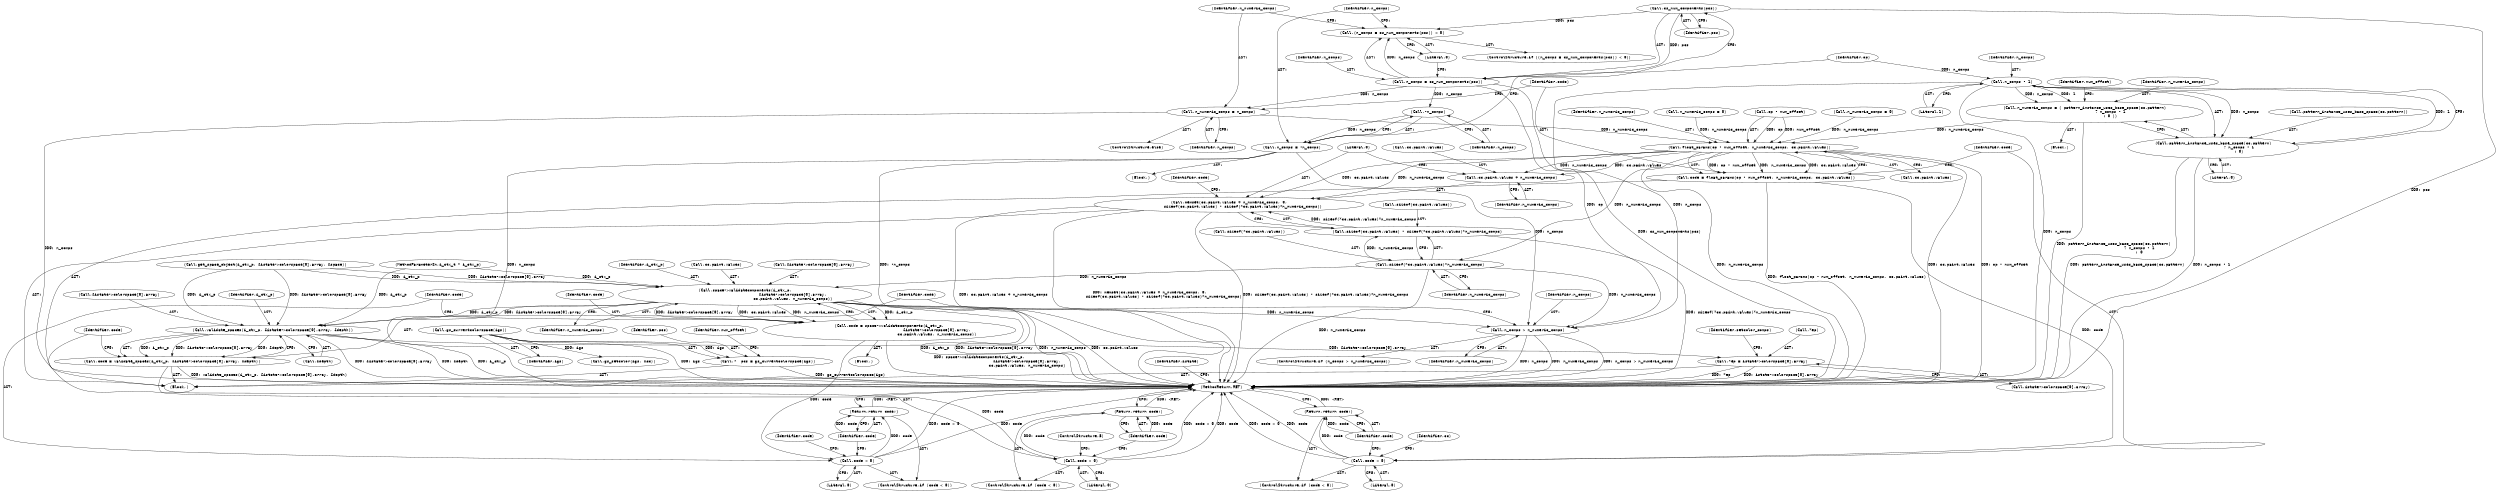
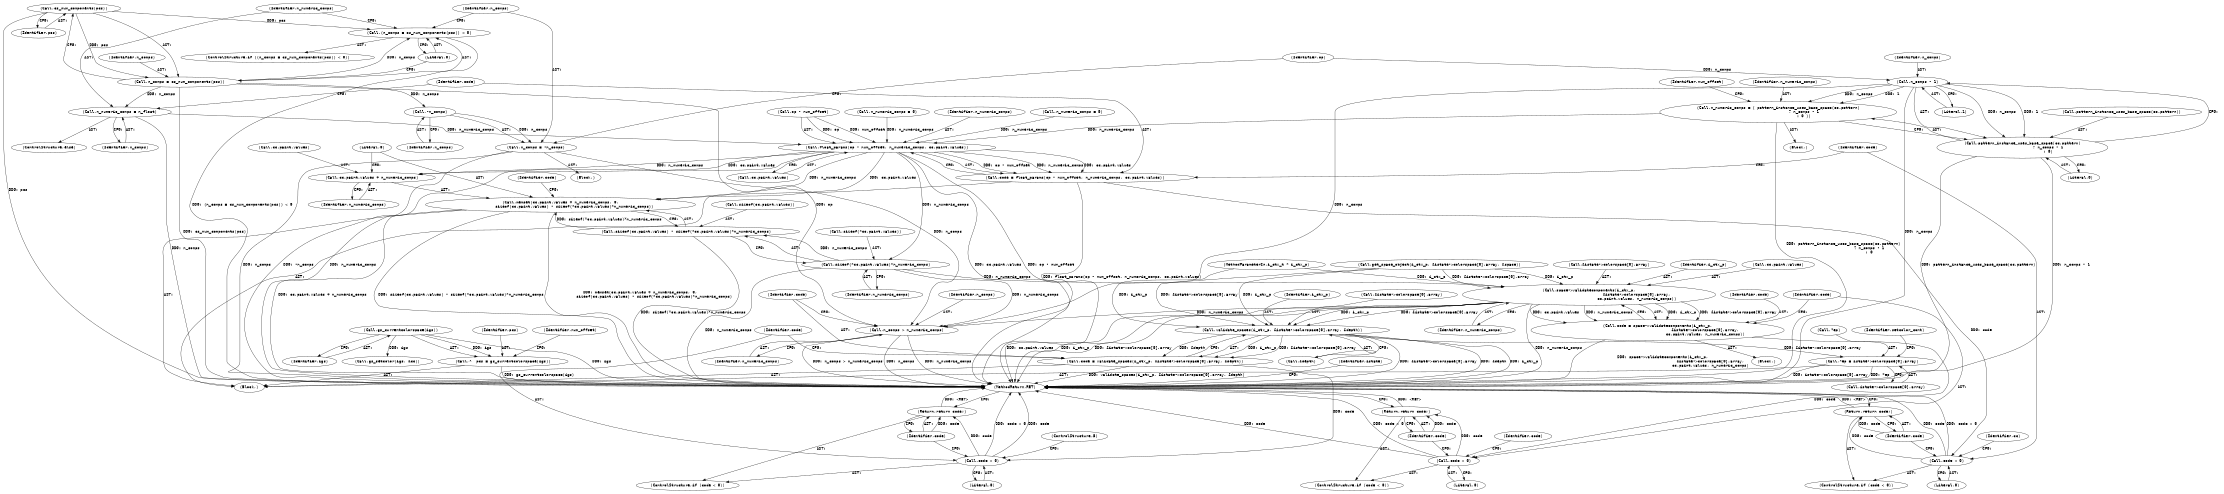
  digraph {
    fontname="DejaVu Sans Mono"
    node [fontname="DejaVu Sans Mono"]
    edge [fontname="DejaVu Sans Mono"]
    n1 [label="(Call,cs_num_components(pcs))"]
    n2 [label="(Call,(n_comps = cs_num_components(pcs)) < 0)"]
    n3 [label="(Call,n_comps = cs_num_components(pcs))"]
    n4 [label="(MethodReturn,RET)"]
    n5 [label="(Identifier,pcs)"]
    n6 [label="(Literal,0)"]
    n7 [label="(ControlStructure,if ((n_comps = cs_num_components(pcs)) < 0))"]
    n8 [label="(Call,-n_comps)"]
    n9 [label="(Call,n_comps > n_numeric_comps)"]
-   n10 [label="(Call,n_numeric_comps = n_comps)"]
+   n10 [label="(Call,n_numeric_comps = n_float)"]
    n11 [label="(Return,return code;)"]
    n12 [label="(Return,return code;)"]
    n13 [label="(Return,return code;)"]
    n14 [label="(Call,*  pcs = gs_currentcolorspace(igs))"]
    n15 [label="(Block,)"]
    n16 [label="(Call,gs_currentcolorspace(igs))"]
    n17 [label="(Identifier,igs)"]
    n18 [label="(Call,gs_setcolor(igs, &cc))"]
    n19 [label="(Call,n_comps = -n_comps)"]
    n20 [label="(Identifier,n_comps)"]
-   n21 [label="(ControlStructure,if (n_comps > n_numeric_comps))"]
    n22 [label="(Identifier,n_numeric_comps)"]
    n23 [label="(Call,float_params(op - num_offset, n_numeric_comps, cc.paint.values))"]
    n24 [label="(ControlStructure,else)"]
    n25 [label="(Identifier,n_comps)"]
    n26 [label="(Block,)"]
    n27 [label="(Call,n_comps - 1)"]
    n28 [label="(Call,n_numeric_comps = ( pattern_instance_uses_base_space(cc.pattern)\n                      ? n_comps - 1\n                      : 0 ))"]
    n29 [label="(Call,pattern_instance_uses_base_space(cc.pattern)\n                      ? n_comps - 1\n                      : 0)"]
    n30 [label="(Literal,1)"]
    n31 [label="(Block,)"]
    n32 [label="(Literal,0)"]
    n33 [label="(Call,code = float_params(op - num_offset, n_numeric_comps, cc.paint.values))"]
    n34 [label="(Call,memset(cc.paint.values + n_numeric_comps, 0,\n            sizeof(cc.paint.values) - sizeof(*cc.paint.values)*n_numeric_comps))"]
    n35 [label="(Call,cc.paint.values + n_numeric_comps)"]
    n36 [label="(Call,sizeof(*cc.paint.values)*n_numeric_comps)"]
    n37 [label="(Call,cc.paint.values)"]
    n38 [label="(Call,code < 0)"]
    n39 [label="(Call,sizeof(cc.paint.values) - sizeof(*cc.paint.values)*n_numeric_comps)"]
    n40 [label="(Identifier,n_numeric_comps)"]
    n41 [label="(Call,space->validatecomponents(i_ctx_p,\n                                         &istate->colorspace[0].array,\n                                         cc.paint.values, n_numeric_comps))"]
    n42 [label="(Identifier,n_numeric_comps)"]
    n43 [label="(Literal,0)"]
    n44 [label="(ControlStructure,if (code < 0))"]
    n45 [label="(Identifier,code)"]
    n46 [label="(Call,code = space->validatecomponents(i_ctx_p,\n                                         &istate->colorspace[0].array,\n                                         cc.paint.values, n_numeric_comps))"]
    n47 [label="(Call,validate_spaces(i_ctx_p, &istate->colorspace[0].array, &depth))"]
    n48 [label="(Identifier,n_numeric_comps)"]
    n49 [label="(Call,code < 0)"]
    n50 [label="(Block,)"]
    n51 [label="(Call,code = validate_spaces(i_ctx_p, &istate->colorspace[0].array, &depth))"]
    n52 [label="(Call,*ep = istate->colorspace[0].array)"]
    n53 [label="(Call,&depth)"]
    n54 [label="(Literal,0)"]
    n55 [label="(ControlStructure,if (code < 0))"]
    n56 [label="(Identifier,code)"]
    n57 [label="(Call,code < 0)"]
    n58 [label="(Call,istate->colorspace[0].array)"]
    n59 [label="(ControlStructure,if (code < 0))"]
    n60 [label="(Literal,0)"]
    n61 [label="(Identifier,code)"]
    n62 [label="(Identifier,code)"]
    n63 [label="(Identifier,code)"]
    n64 [label="(Identifier,n_numeric_comps)"]
    n65 [label="(Call,pattern_instance_uses_base_space(cc.pattern))"]
    n66 [label="(Identifier,i_ctx_p)"]
    n67 [label="(Identifier,op)"]
    n68 [label="(Identifier,n_numeric_comps)"]
    n69 [label="(Call,sizeof(*cc.paint.values))"]
    n70 [label="(Identifier,code)"]
    n71 [label="(Call,n_numeric_comps = 0)"]
-   n72 [label="(Identifier,setcolor_comps)"]
+   n72 [label="(Identifier,setcolor_cont)"]
    n73 [label="(ControlStructure,5)"]
    n74 [label="(Call,&istate->colorspace[0].array)"]
    n75 [label="(Identifier,n_comps)"]
    n76 [label="(Identifier,code)"]
    n77 [label="(Identifier,n_comps)"]
    n78 [label="(Identifier,cc)"]
    n79 [label="(Call,op - num_offset)"]
    n80 [label="(MethodParameterIn,i_ctx_t * i_ctx_p)"]
    n81 [label="(Identifier,num_offset)"]
    n82 [label="(Identifier,istate)"]
    n83 [label="(Identifier,n_numeric_comps)"]
    n84 [label="(Identifier,code)"]
    n85 [label="(Identifier,code)"]
    n86 [label="(Call,cc.paint.values)"]
    n87 [label="(Literal,0)"]
    n88 [label="(Call,sizeof(cc.paint.values))"]
    n89 [label="(Identifier,num_offset)"]
    n90 [label="(Identifier,code)"]
    n91 [label="(Identifier,n_comps)"]
    n92 [label="(Call,cc.paint.values)"]
    n93 [label="(Identifier,code)"]
    n94 [label="(Call,*ep)"]
    n95 [label="(Identifier,i_ctx_p)"]
    n96 [label="(Call,n_numeric_comps = 0)"]
    n97 [label="(Call,&istate->colorspace[0].array)"]
    n98 [label="(Identifier,n_comps)"]
    n99 [label="(Call,get_space_object(i_ctx_p, &istate->colorspace[0].array, &space))"]
    n100 [label="(Identifier,pcs)"]
    n1 -> n2 [label="DDG: pcs"]
    n1 -> n3 [label="AST: "]
    n1 -> n3 [label="DDG: pcs"]
    n1 -> n4 [label="DDG: pcs"]
    n1 -> n5 [label="CFG: "]
+   n2 -> n4 [label="DDG: (n_comps = cs_num_components(pcs)) < 0"]
    n2 -> n6 [label="CFG: "]
    n2 -> n7 [label="AST: "]
    n3 -> n1 [label="CFG: "]
    n3 -> n2 [label="AST: "]
    n3 -> n2 [label="DDG: n_comps"]
    n3 -> n4 [label="DDG: cs_num_components(pcs)"]
    n3 -> n8 [label="DDG: n_comps"]
    n3 -> n9 [label="DDG: op"]
    n3 -> n10 [label="DDG: n_comps"]
    n4 -> n11 [label="CFG: "]
    n4 -> n12 [label="CFG: "]
    n4 -> n13 [label="CFG: "]
    n5 -> n1 [label="AST: "]
    n6 -> n2 [label="AST: "]
    n6 -> n3 [label="CFG: "]
    n8 -> n19 [label="AST: "]
    n8 -> n19 [label="DDG: n_comps"]
    n8 -> n20 [label="CFG: "]
    n9 -> n4 [label="DDG: n_comps"]
    n9 -> n4 [label="DDG: n_numeric_comps"]
    n9 -> n4 [label="DDG: n_comps > n_numeric_comps"]
-   n9 -> n21 [label="AST: "]
    n9 -> n22 [label="CFG: "]
    n10 -> n4 [label="DDG: n_comps"]
    n10 -> n23 [label="DDG: n_numeric_comps"]
    n10 -> n24 [label="AST: "]
    n10 -> n25 [label="CFG: "]
    n11 -> n4 [label="DDG: <RET>"]
    n11 -> n44 [label="AST: "]
    n11 -> n45 [label="CFG: "]
    n12 -> n4 [label="DDG: <RET>"]
    n12 -> n55 [label="AST: "]
    n12 -> n56 [label="CFG: "]
    n13 -> n4 [label="DDG: <RET>"]
    n13 -> n59 [label="AST: "]
    n13 -> n61 [label="CFG: "]
    n14 -> n4 [label="DDG: gs_currentcolorspace(igs)"]
    n14 -> n15 [label="AST: "]
    n16 -> n4 [label="DDG: igs"]
    n16 -> n14 [label="AST: "]
    n16 -> n14 [label="DDG: igs"]
    n16 -> n17 [label="CFG: "]
    n16 -> n18 [label="DDG: igs"]
    n17 -> n16 [label="AST: "]
    n19 -> n4 [label="DDG: n_comps"]
    n19 -> n4 [label="DDG: -n_comps"]
-   n19 -> n8 [label="CFG: "]
    n19 -> n9 [label="DDG: n_comps"]
    n19 -> n26 [label="AST: "]
    n20 -> n8 [label="AST: "]
    n22 -> n9 [label="AST: "]
    n23 -> n4 [label="DDG: cc.paint.values"]
    n23 -> n4 [label="DDG: op - num_offset"]
    n23 -> n4 [label="DDG: n_numeric_comps"]
    n23 -> n33 [label="AST: "]
    n23 -> n33 [label="DDG: op - num_offset"]
    n23 -> n33 [label="DDG: n_numeric_comps"]
    n23 -> n33 [label="DDG: cc.paint.values"]
    n23 -> n34 [label="DDG: cc.paint.values"]
    n23 -> n34 [label="DDG: n_numeric_comps"]
    n23 -> n35 [label="DDG: cc.paint.values"]
    n23 -> n35 [label="DDG: n_numeric_comps"]
    n23 -> n36 [label="DDG: n_numeric_comps"]
    n23 -> n37 [label="CFG: "]
    n25 -> n10 [label="AST: "]
    n27 -> n4 [label="DDG: n_comps"]
    n27 -> n9 [label="DDG: n_comps"]
    n27 -> n28 [label="DDG: n_comps"]
    n27 -> n28 [label="DDG: 1"]
    n27 -> n29 [label="AST: "]
    n27 -> n29 [label="DDG: n_comps"]
    n27 -> n29 [label="DDG: 1"]
    n27 -> n30 [label="CFG: "]
    n28 -> n4 [label="DDG: pattern_instance_uses_base_space(cc.pattern)\n                      ? n_comps - 1\n                      : 0"]
    n28 -> n23 [label="DDG: n_numeric_comps"]
    n28 -> n29 [label="CFG: "]
    n28 -> n31 [label="AST: "]
    n29 -> n4 [label="DDG: n_comps - 1"]
    n29 -> n4 [label="DDG: pattern_instance_uses_base_space(cc.pattern)"]
    n29 -> n27 [label="CFG: "]
    n29 -> n28 [label="AST: "]
    n29 -> n32 [label="CFG: "]
    n30 -> n27 [label="AST: "]
    n32 -> n29 [label="AST: "]
    n33 -> n4 [label="DDG: float_params(op - num_offset, n_numeric_comps, cc.paint.values)"]
    n33 -> n15 [label="AST: "]
    n33 -> n23 [label="CFG: "]
    n33 -> n38 [label="DDG: code"]
    n34 -> n4 [label="DDG: cc.paint.values + n_numeric_comps"]
    n34 -> n4 [label="DDG: memset(cc.paint.values + n_numeric_comps, 0,\n            sizeof(cc.paint.values) - sizeof(*cc.paint.values)*n_numeric_comps)"]
    n34 -> n4 [label="DDG: sizeof(cc.paint.values) - sizeof(*cc.paint.values)*n_numeric_comps"]
    n34 -> n15 [label="AST: "]
    n34 -> n39 [label="CFG: "]
    n35 -> n34 [label="AST: "]
    n35 -> n40 [label="CFG: "]
    n36 -> n4 [label="DDG: n_numeric_comps"]
    n36 -> n9 [label="DDG: n_numeric_comps"]
    n36 -> n39 [label="AST: "]
    n36 -> n39 [label="DDG: n_numeric_comps"]
    n36 -> n41 [label="DDG: n_numeric_comps"]
    n36 -> n42 [label="CFG: "]
    n37 -> n23 [label="AST: "]
    n38 -> n4 [label="DDG: code < 0"]
    n38 -> n4 [label="DDG: code"]
    n38 -> n11 [label="DDG: code"]
    n38 -> n43 [label="CFG: "]
    n38 -> n44 [label="AST: "]
    n39 -> n4 [label="DDG: sizeof(*cc.paint.values)*n_numeric_comps"]
    n39 -> n34 [label="AST: "]
    n39 -> n34 [label="DDG: sizeof(*cc.paint.values)*n_numeric_comps"]
    n39 -> n36 [label="CFG: "]
    n40 -> n35 [label="AST: "]
    n41 -> n4 [label="DDG: i_ctx_p"]
    n41 -> n4 [label="DDG: &istate->colorspace[0].array"]
    n41 -> n4 [label="DDG: n_numeric_comps"]
    n41 -> n4 [label="DDG: cc.paint.values"]
    n41 -> n9 [label="DDG: n_numeric_comps"]
    n41 -> n46 [label="AST: "]
    n41 -> n46 [label="DDG: i_ctx_p"]
    n41 -> n46 [label="DDG: &istate->colorspace[0].array"]
    n41 -> n46 [label="DDG: cc.paint.values"]
    n41 -> n46 [label="DDG: n_numeric_comps"]
    n41 -> n47 [label="DDG: i_ctx_p"]
    n41 -> n47 [label="DDG: &istate->colorspace[0].array"]
    n41 -> n48 [label="CFG: "]
    n42 -> n36 [label="AST: "]
    n43 -> n38 [label="AST: "]
    n45 -> n11 [label="AST: "]
    n45 -> n11 [label="DDG: code"]
    n45 -> n38 [label="CFG: "]
    n46 -> n4 [label="DDG: space->validatecomponents(i_ctx_p,\n                                         &istate->colorspace[0].array,\n                                         cc.paint.values, n_numeric_comps)"]
    n46 -> n41 [label="CFG: "]
    n46 -> n49 [label="DDG: code"]
    n46 -> n50 [label="AST: "]
    n47 -> n4 [label="DDG: &istate->colorspace[0].array"]
    n47 -> n4 [label="DDG: &depth"]
    n47 -> n4 [label="DDG: i_ctx_p"]
    n47 -> n51 [label="AST: "]
    n47 -> n51 [label="DDG: i_ctx_p"]
    n47 -> n51 [label="DDG: &istate->colorspace[0].array"]
    n47 -> n51 [label="DDG: &depth"]
    n47 -> n52 [label="DDG: &istate->colorspace[0].array"]
    n47 -> n53 [label="CFG: "]
    n48 -> n41 [label="AST: "]
    n49 -> n4 [label="DDG: code < 0"]
    n49 -> n4 [label="DDG: code"]
    n49 -> n12 [label="DDG: code"]
    n49 -> n54 [label="CFG: "]
    n49 -> n55 [label="AST: "]
    n51 -> n4 [label="DDG: validate_spaces(i_ctx_p, &istate->colorspace[0].array, &depth)"]
    n51 -> n15 [label="AST: "]
    n51 -> n47 [label="CFG: "]
    n51 -> n57 [label="DDG: code"]
    n52 -> n4 [label="DDG: istate->colorspace[0].array"]
    n52 -> n4 [label="DDG: *ep"]
    n52 -> n15 [label="AST: "]
    n52 -> n58 [label="CFG: "]
    n53 -> n47 [label="AST: "]
    n54 -> n49 [label="AST: "]
    n56 -> n12 [label="AST: "]
    n56 -> n12 [label="DDG: code"]
    n56 -> n49 [label="CFG: "]
    n57 -> n4 [label="DDG: code"]
    n57 -> n4 [label="DDG: code < 0"]
    n57 -> n13 [label="DDG: code"]
    n57 -> n59 [label="AST: "]
    n57 -> n60 [label="CFG: "]
    n58 -> n52 [label="AST: "]
    n60 -> n57 [label="AST: "]
    n61 -> n13 [label="AST: "]
    n61 -> n13 [label="DDG: code"]
    n61 -> n57 [label="CFG: "]
    n62 -> n9 [label="CFG: "]
    n62 -> n51 [label="AST: "]
    n63 -> n33 [label="CFG: "]
    n63 -> n38 [label="AST: "]
    n64 -> n23 [label="AST: "]
    n65 -> n29 [label="AST: "]
    n66 -> n41 [label="AST: "]
    n67 -> n19 [label="CFG: "]
    n67 -> n27 [label="DDG: n_comps"]
    n68 -> n2 [label="CFG: "]
    n68 -> n10 [label="AST: "]
    n69 -> n36 [label="AST: "]
    n70 -> n34 [label="CFG: "]
    n71 -> n23 [label="DDG: n_numeric_comps"]
    n72 -> n52 [label="CFG: "]
    n73 -> n57 [label="CFG: "]
    n74 -> n47 [label="AST: "]
    n75 -> n2 [label="CFG: "]
    n75 -> n19 [label="AST: "]
    n76 -> n46 [label="CFG: "]
    n76 -> n49 [label="AST: "]
    n77 -> n3 [label="AST: "]
    n78 -> n38 [label="CFG: "]
    n79 -> n23 [label="AST: "]
    n79 -> n23 [label="DDG: op"]
    n79 -> n23 [label="DDG: num_offset"]
    n80 -> n41 [label="DDG: i_ctx_p"]
    n80 -> n47 [label="DDG: i_ctx_p"]
    n81 -> n28 [label="CFG: "]
    n82 -> n4 [label="CFG: "]
    n83 -> n28 [label="AST: "]
    n84 -> n51 [label="CFG: "]
    n84 -> n57 [label="AST: "]
    n85 -> n49 [label="CFG: "]
    n86 -> n35 [label="AST: "]
    n87 -> n34 [label="AST: "]
    n87 -> n35 [label="CFG: "]
    n88 -> n39 [label="AST: "]
    n89 -> n14 [label="CFG: "]
    n90 -> n10 [label="CFG: "]
    n90 -> n33 [label="AST: "]
    n91 -> n27 [label="AST: "]
    n92 -> n41 [label="AST: "]
    n93 -> n46 [label="AST: "]
    n94 -> n52 [label="AST: "]
    n95 -> n47 [label="AST: "]
    n96 -> n23 [label="DDG: n_numeric_comps"]
    n97 -> n41 [label="AST: "]
    n98 -> n9 [label="AST: "]
    n99 -> n41 [label="DDG: i_ctx_p"]
    n99 -> n41 [label="DDG: &istate->colorspace[0].array"]
    n99 -> n47 [label="DDG: i_ctx_p"]
    n99 -> n47 [label="DDG: &istate->colorspace[0].array"]
    n100 -> n14 [label="AST: "]
  }
